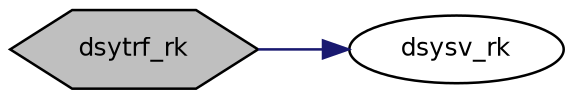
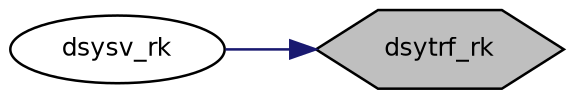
  digraph {
    rankdir=RL
    node [color=black fontname=Helvetica fontsize=10 style=filled]
    n1 [fillcolor=grey75 fontcolor=black height=0.2 label=dsytrf_rk shape=hexagon width=0.4]
    n2 [fillcolor=white height=0.2 label=dsysv_rk shape=ellipse width=0.4]
-   n2 -> n1 [color=midnightblue dir=back fontname=Helvetica fontsize=10 labelfontname=Helvetica labelfontsize=10 style=solid]
+   n1 -> n2 [color=midnightblue dir=back fontname=Helvetica fontsize=10 labelfontname=Helvetica labelfontsize=10 style=solid]
  }
